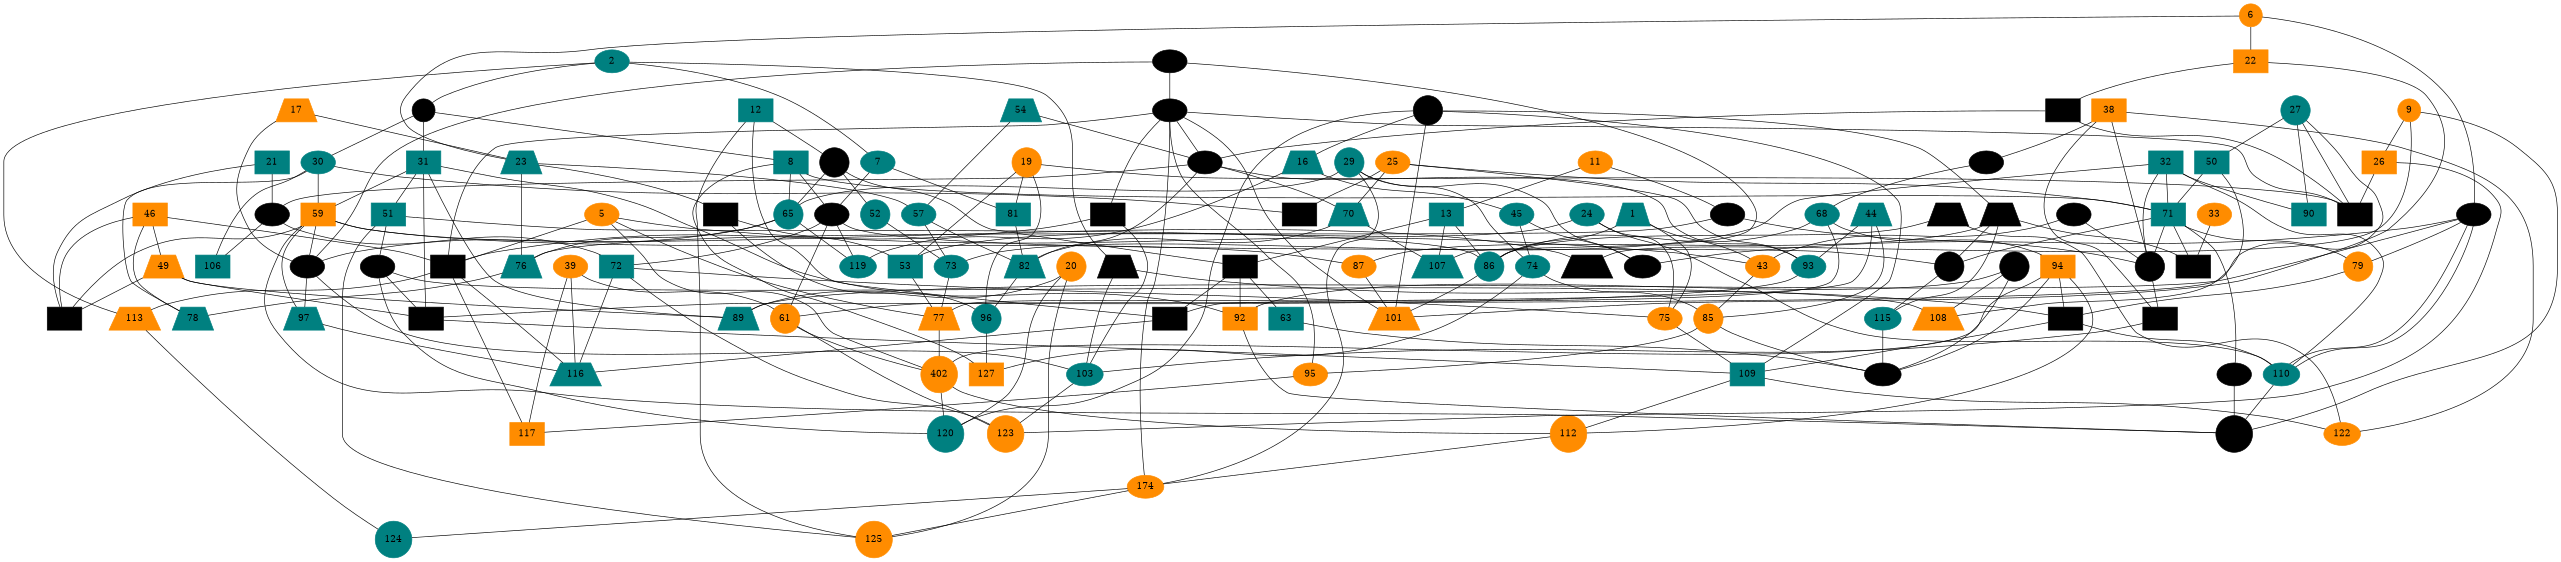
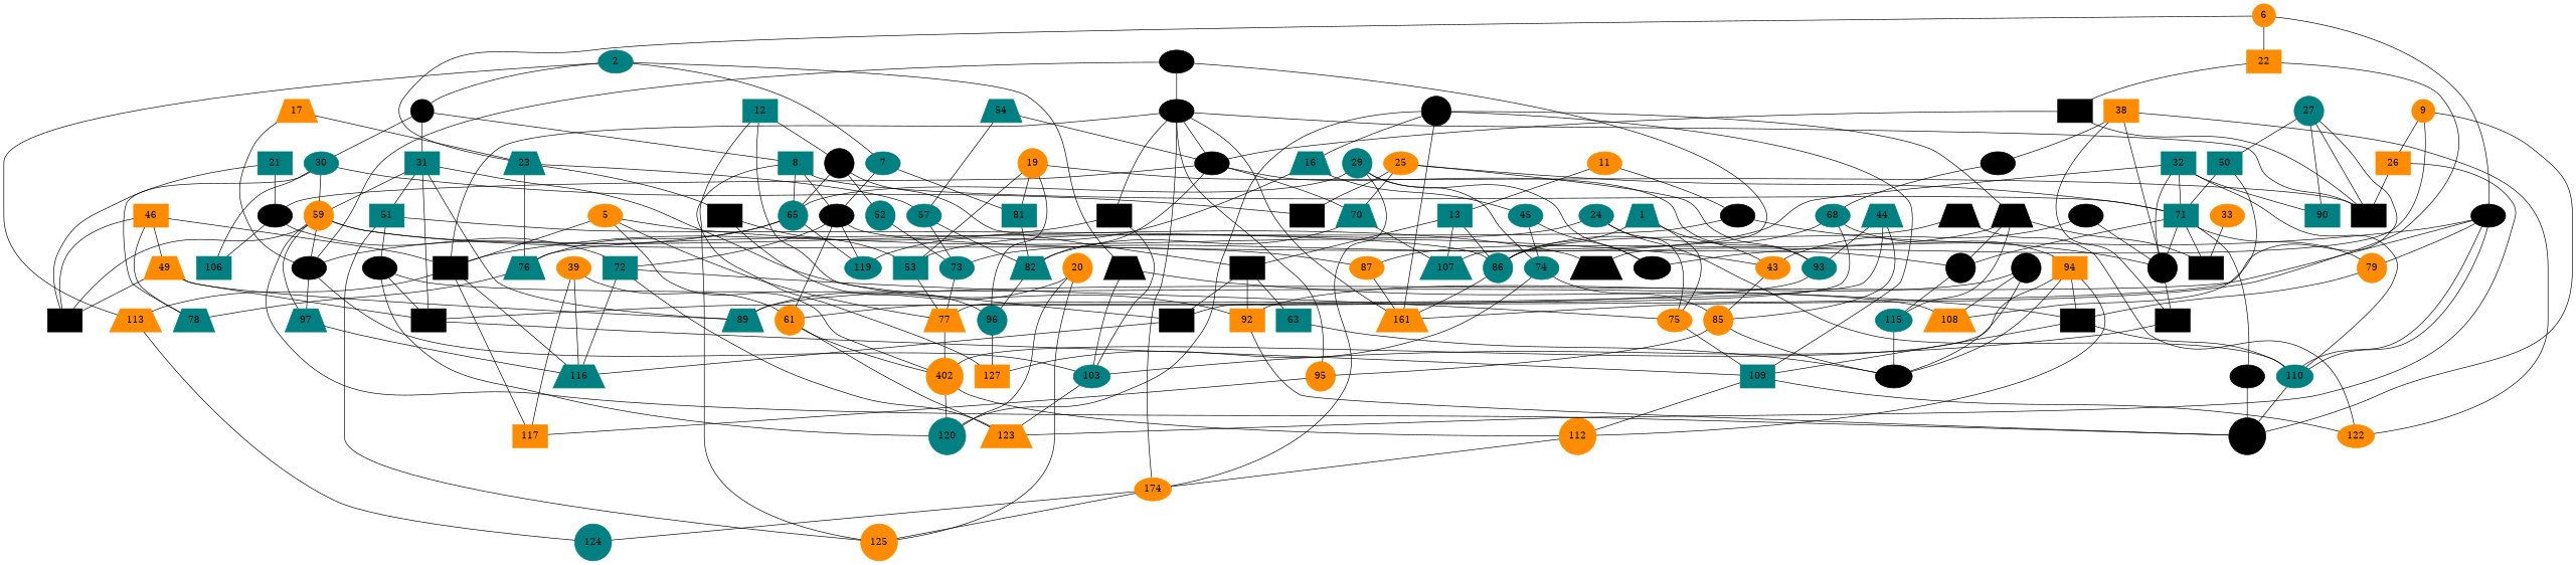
  graph {
    node [color=teal shape=ellipse style=filled]
    1 [shape=trapezium]
    43 [color=darkorange]
    75 [color=darkorange]
    86 [shape=circle]
    85 [color=darkorange shape=circle]
    109 [shape=box]
-   101 [color=darkorange shape=trapezium]
+   101 [color=darkorange shape=trapezium label=161]
    4 [color=black shape=circle]
    2
    7
    56 [color=black shape=trapezium]
    113 [color=darkorange shape=trapezium]
    8 [shape=box]
    30
    31 [shape=box]
    48 [color=black]
    81 [shape=box]
    103
    98 [color=black shape=box]
    124 [shape=circle]
    3 [color=black]
    35 [color=black]
    67 [color=black]
    107 [shape=trapezium]
    99 [color=black shape=box]
    47 [color=black shape=box]
    n27 [color=darkorange label=174]
    55 [color=black shape=box]
    58 [color=black]
-   95 [color=darkorange]
+   95 [color=darkorange shape=circle]
    97 [shape=trapezium]
    65 [shape=circle]
    71 [shape=box]
    127 [color=darkorange shape=box]
    66 [color=black shape=box]
-   59 [color=darkorange shape=box]
+   59 [color=darkorange shape=circle]
    78 [shape=trapezium]
    106 [shape=box]
    92 [color=darkorange shape=box]
    89 [shape=trapezium]
    51 [shape=box]
    104 [color=black shape=box]
    5 [color=darkorange]
    77 [color=darkorange shape=trapezium]
    n45 [color=darkorange label=402 shape=circle]
    116 [shape=trapezium]
    117 [color=darkorange shape=box]
    120 [shape=circle]
    112 [color=darkorange shape=circle]
    6 [color=darkorange shape=circle]
    15 [color=black]
    22 [color=darkorange shape=box]
    23 [shape=trapezium]
    79 [color=darkorange shape=circle]
    100 [color=black]
    110
    37 [color=black shape=box]
    76 [shape=trapezium]
    28 [color=black shape=box]
    57
    119
    61 [color=darkorange shape=circle]
    72 [shape=box]
    83 [color=black shape=circle]
    82 [shape=trapezium]
    88 [color=black shape=circle]
    121 [color=black shape=box]
    80 [color=black]
    9 [color=darkorange shape=circle]
    26 [color=darkorange shape=box]
    105 [color=black shape=trapezium]
    111 [color=black shape=circle]
-   123 [color=darkorange shape=circle]
+   123 [color=darkorange shape=trapezium]
    39 [color=darkorange]
    10 [color=black shape=circle]
    108 [color=darkorange shape=trapezium]
    118 [color=black]
    11 [color=darkorange]
    13 [shape=box]
    18 [color=black]
    60 [color=black shape=box]
    12 [shape=box]
    34 [color=black shape=circle]
    69 [color=black shape=box]
    125 [color=darkorange shape=circle]
    52 [shape=circle]
    63 [shape=box]
    14 [color=black shape=circle]
    16 [shape=trapezium]
    64 [color=black shape=trapezium]
    45
    87 [color=darkorange]
    115
    122 [color=darkorange]
    74
    17 [color=darkorange shape=trapezium]
    91 [color=black shape=box]
    19 [color=darkorange shape=circle]
    53 [shape=box]
    96 [shape=circle]
    20 [color=darkorange shape=circle]
    21 [shape=box]
    62 [color=black]
    126 [color=black shape=box]
    73
    24
    25 [color=darkorange]
    70 [shape=trapezium]
    93
    27 [shape=circle]
    50 [shape=box]
    90 [shape=box]
    29 [shape=circle]
    84 [color=black]
    32 [shape=box]
    33 [color=darkorange]
    38 [color=darkorange shape=box]
    41 [color=black]
    68
    40 [color=black]
    94 [color=darkorange shape=box]
    42 [color=black shape=trapezium]
    44 [shape=trapezium]
    46 [color=darkorange shape=box]
    49 [color=darkorange shape=trapezium]
    54 [shape=trapezium]
    1 -- 43
    1 -- 75
    1 -- 86
    43 -- 85
    75 -- 109
    86 -- 101
    85 -- 95
    85 -- 118
    109 -- 112
    109 -- 122
    4 -- 8
    4 -- 30
    4 -- 31
    2 -- 4
    2 -- 7
    2 -- 56
    2 -- 113
    7 -- 48
    7 -- 81
    56 -- 103
    56 -- 98
    113 -- 124
    8 -- 48
    8 -- 65
    8 -- 71
    8 -- 127
    30 -- 66
    30 -- 59
    30 -- 78
    30 -- 106
    31 -- 59
    31 -- 92
    31 -- 89
    31 -- 51
    31 -- 104
    48 -- 119
    48 -- 61
    48 -- 72
    48 -- 83
    81 -- 82
    103 -- 123
    98 -- 109
    98 -- 110
    3 -- 35
    3 -- 67
    3 -- 107
    35 -- 101
    35 -- 99
    35 -- 47
    35 -- n27
    35 -- 55
    35 -- 58
    35 -- 95
    67 -- 103
    67 -- 97
    99 -- 113
    99 -- 116
    99 -- 117
    n27 -- 124
    n27 -- 125
    55 -- 103
    55 -- 99
    58 -- 82
    58 -- 62
    58 -- 70
    58 -- 93
    95 -- 117
    97 -- 116
    65 -- 67
    65 -- 76
    65 -- 119
    71 -- 79
    71 -- 83
    71 -- 88
    71 -- 121
    71 -- 80
    59 -- 67
    59 -- 97
    59 -- 105
    59 -- 111
    59 -- 87
    59 -- 126
    92 -- 111
    51 -- 86
    51 -- 125
    51 -- 84
    104 -- 109
    5 -- 43
    5 -- 99
    5 -- 77
    5 -- n45
    77 -- n45
    n45 -- 120
    n45 -- 112
    112 -- n27
    6 -- 15
    6 -- 22
    6 -- 23
    15 -- 89
    15 -- 79
    15 -- 100
    15 -- 110
    15 -- 110
    22 -- 101
    22 -- 37
    23 -- 76
    23 -- 28
    23 -- 57
    79 -- 98
    110 -- 111
    37 -- 47
    37 -- 58
    76 -- 78
    28 -- 53
    28 -- 96
    57 -- 82
    57 -- 73
    61 -- n45
    61 -- 123
    72 -- 75
    72 -- 116
    72 -- 123
    83 -- 115
    82 -- 96
    88 -- 91
    80 -- 111
    9 -- 26
    9 -- 105
    9 -- 111
    26 -- 47
    26 -- 123
    39 -- 116
    39 -- 117
    39 -- 61
    10 -- 92
    10 -- 108
    10 -- 118
    11 -- 13
    11 -- 18
    13 -- 86
    13 -- 107
    13 -- 60
    18 -- 76
    18 -- 88
    60 -- 92
    60 -- 69
    60 -- 63
    12 -- 34
    12 -- 69
    12 -- 125
    34 -- 65
    34 -- 60
    34 -- 52
    69 -- 116
    52 -- 73
    63 -- 118
    14 -- 109
    14 -- 101
    14 -- 120
    14 -- 16
    14 -- 64
    16 -- 119
    16 -- 45
    64 -- 83
    64 -- 121
    64 -- 87
    64 -- 115
    45 -- 100
    45 -- 74
    87 -- 101
    115 -- 118
    74 -- 85
    74 -- 127
    17 -- 67
    17 -- 23
    91 -- 103
    19 -- 81
    19 -- 47
    19 -- 53
    19 -- 96
    53 -- 77
    96 -- 127
    20 -- 89
    20 -- 120
    20 -- 125
    21 -- 62
    21 -- 126
    62 -- 106
    62 -- 72
    73 -- 77
    24 -- 75
    24 -- 110
    24 -- 53
    25 -- 71
    25 -- 66
    25 -- 70
    25 -- 93
    70 -- 107
    70 -- 82
    93 -- 104
    27 -- 47
    27 -- 61
    27 -- 50
    27 -- 90
    50 -- 71
    50 -- 108
    29 -- n27
    29 -- 65
    29 -- 100
    29 -- 74
    84 -- 104
    84 -- 120
    84 -- 108
    32 -- 71
    32 -- 110
    32 -- 88
    32 -- 73
    32 -- 90
    33 -- 121
    38 -- 88
    38 -- 122
    38 -- 91
    38 -- 41
    41 -- 68
    68 -- 86
    68 -- 77
    68 -- 94
    40 -- 43
    40 -- 88
    94 -- 98
    94 -- n45
    94 -- 112
    94 -- 118
    42 -- 86
    42 -- 122
    44 -- 85
    44 -- 69
    44 -- 93
    46 -- 99
    46 -- 78
    46 -- 126
    46 -- 49
    49 -- 89
    49 -- 104
    49 -- 126
    54 -- 58
    54 -- 57
  }
